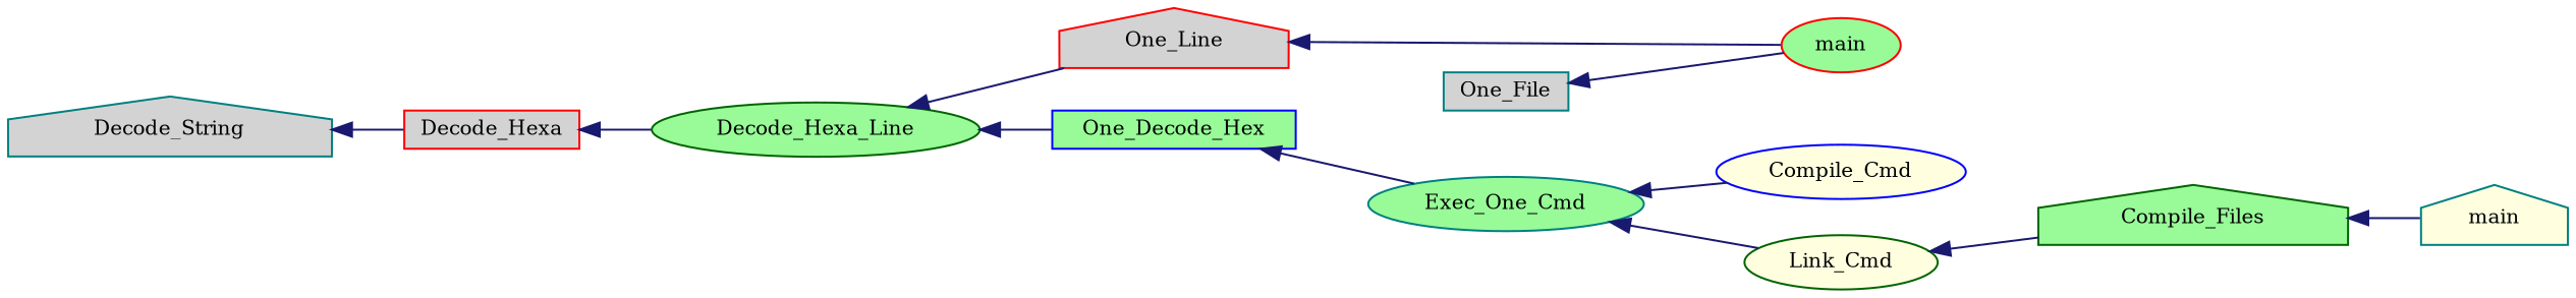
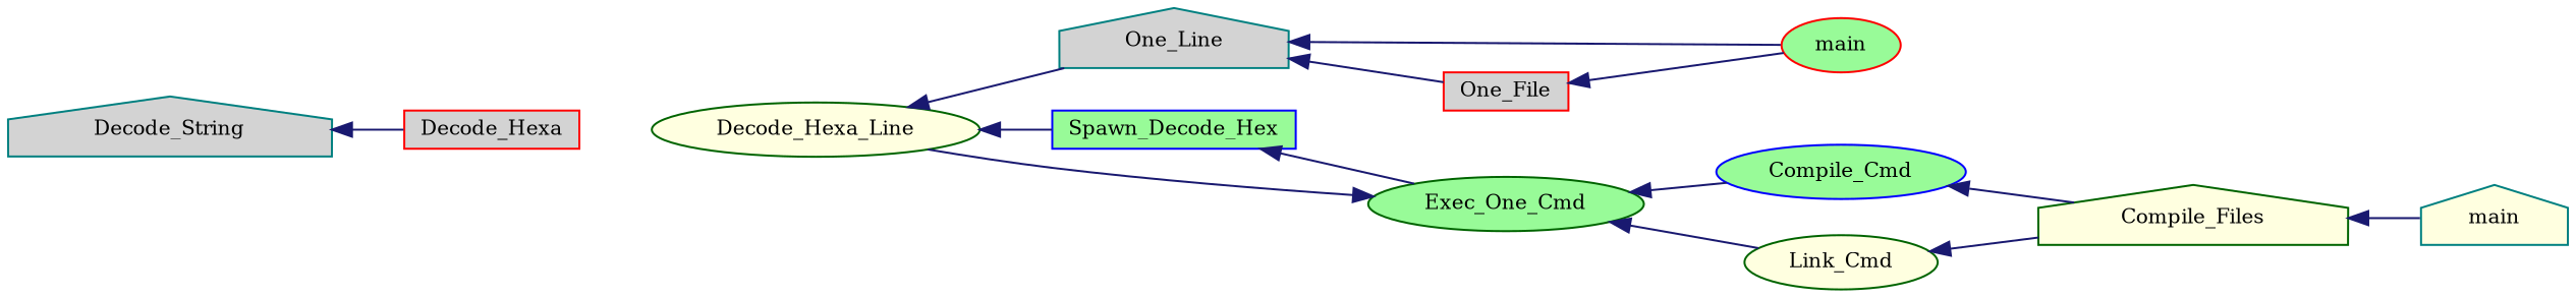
  digraph {
    fontname="DejaVu Serif"
    rankdir=LR
    node [color=teal fillcolor=palegreen fontname="DejaVu Serif" fontsize=10 shape=ellipse style=filled]
    edge [color=midnightblue dir=back fontname="DejaVu Serif" fontsize=10 labelfontname=Helvetica labelfontsize=10 style=solid]
    n1 [fillcolor=lightgrey fontcolor=black height=0.2 label=Decode_String shape=house width=0.4]
    n2 [color=red fillcolor=lightgrey height=0.2 label=Decode_Hexa shape=box width=0.4]
-   n3 [color=darkgreen height=0.2 label=Decode_Hexa_Line width=0.4]
-   n4 [color=red fillcolor=lightgrey height=0.2 label=One_Line shape=house width=0.4]
-   n5 [color=blue height=0.2 label=One_Decode_Hex shape=box width=0.4]
+   n3 [color=darkgreen fillcolor=lightyellow height=0.2 label=Decode_Hexa_Line width=0.4]
+   n4 [fillcolor=lightgrey height=0.2 label=One_Line shape=house width=0.4]
+   n5 [color=blue height=0.2 label=Spawn_Decode_Hex shape=box width=0.4]
    n6 [color=red height=0.2 label=main width=0.4]
-   n7 [fillcolor=lightgrey height=0.2 label=One_File shape=box width=0.4]
-   n8 [height=0.2 label=Exec_One_Cmd width=0.4]
-   n9 [color=blue fillcolor=lightyellow height=0.2 label=Compile_Cmd width=0.4]
+   n7 [color=red fillcolor=lightgrey height=0.2 label=One_File shape=box width=0.4]
+   n8 [color=darkgreen height=0.2 label=Exec_One_Cmd width=0.4]
+   n9 [color=blue height=0.2 label=Compile_Cmd width=0.4]
    n10 [color=darkgreen fillcolor=lightyellow height=0.2 label=Link_Cmd width=0.4]
-   n11 [color=darkgreen height=0.2 label=Compile_Files shape=house width=0.4]
+   n11 [color=darkgreen fillcolor=lightyellow height=0.2 label=Compile_Files shape=house width=0.4]
    n12 [fillcolor=lightyellow height=0.2 label=main shape=house width=0.4]
    n1 -> n2
-   n2 -> n3
+   n8 -> n3
    n3 -> n4
    n3 -> n5
    n4 -> n6
+   n4 -> n7
    n5 -> n8
    n7 -> n6
    n8 -> n9
    n8 -> n10
+   n9 -> n11
    n10 -> n11
    n11 -> n12
  }
